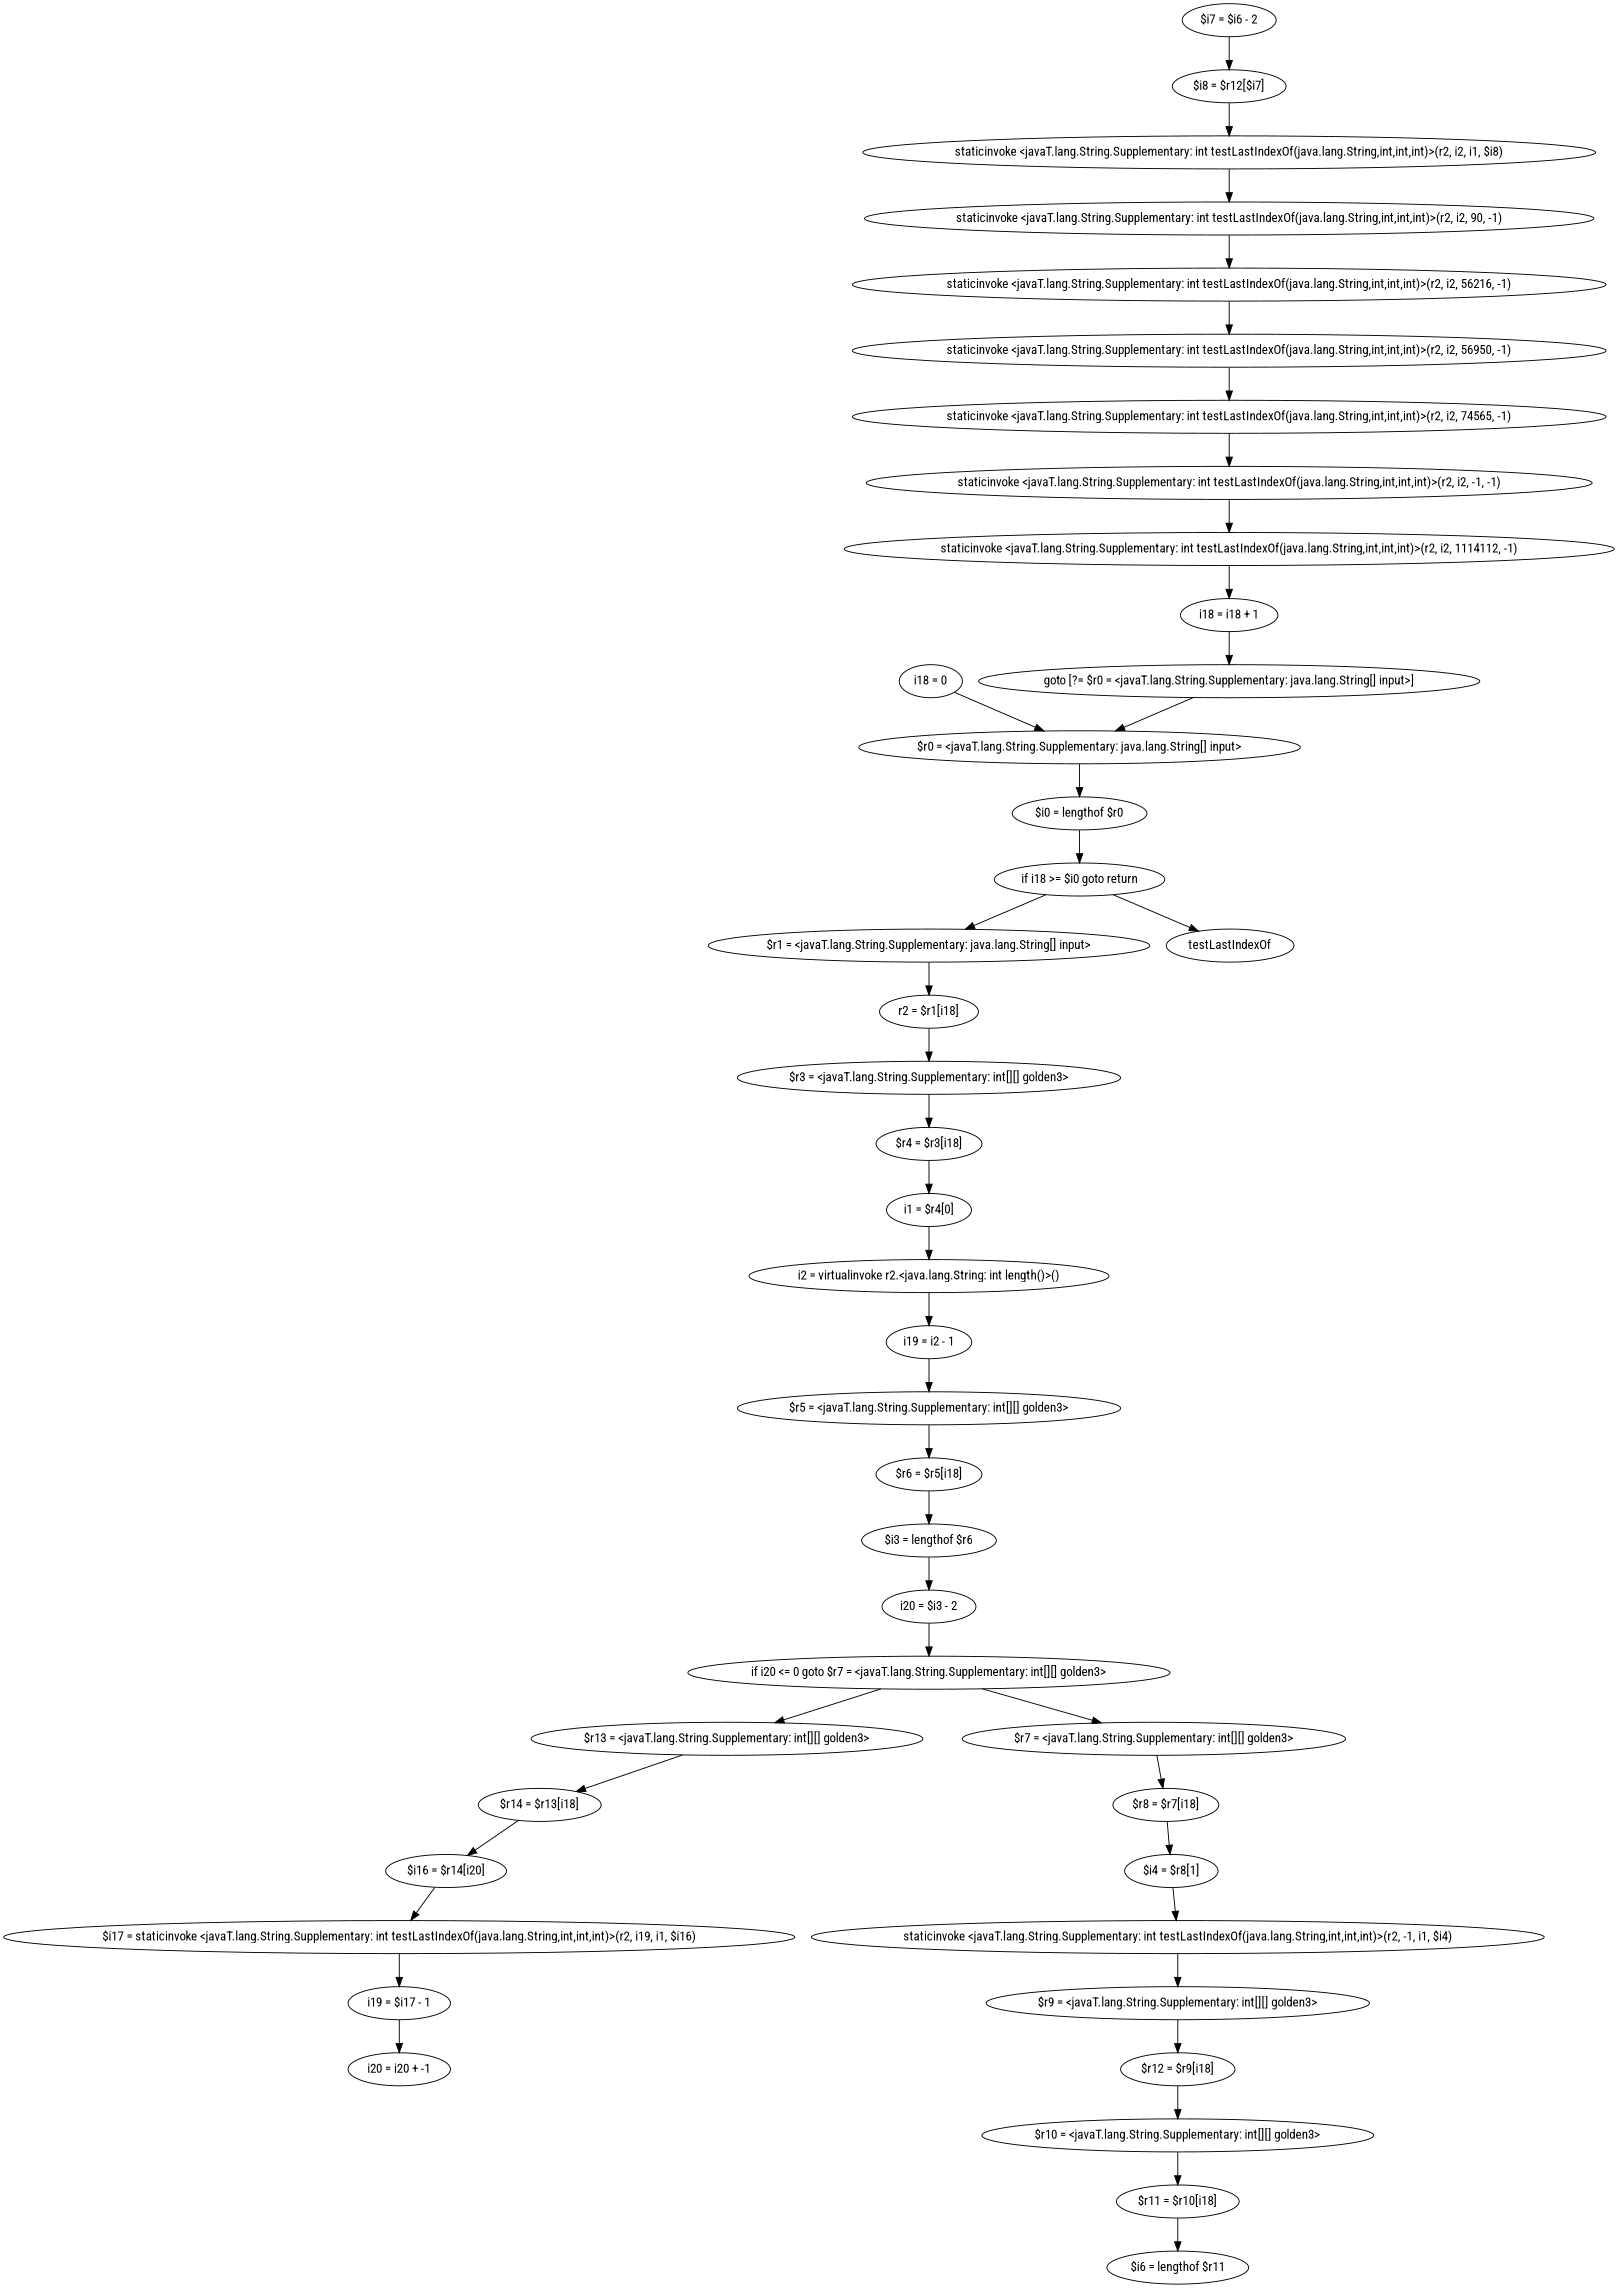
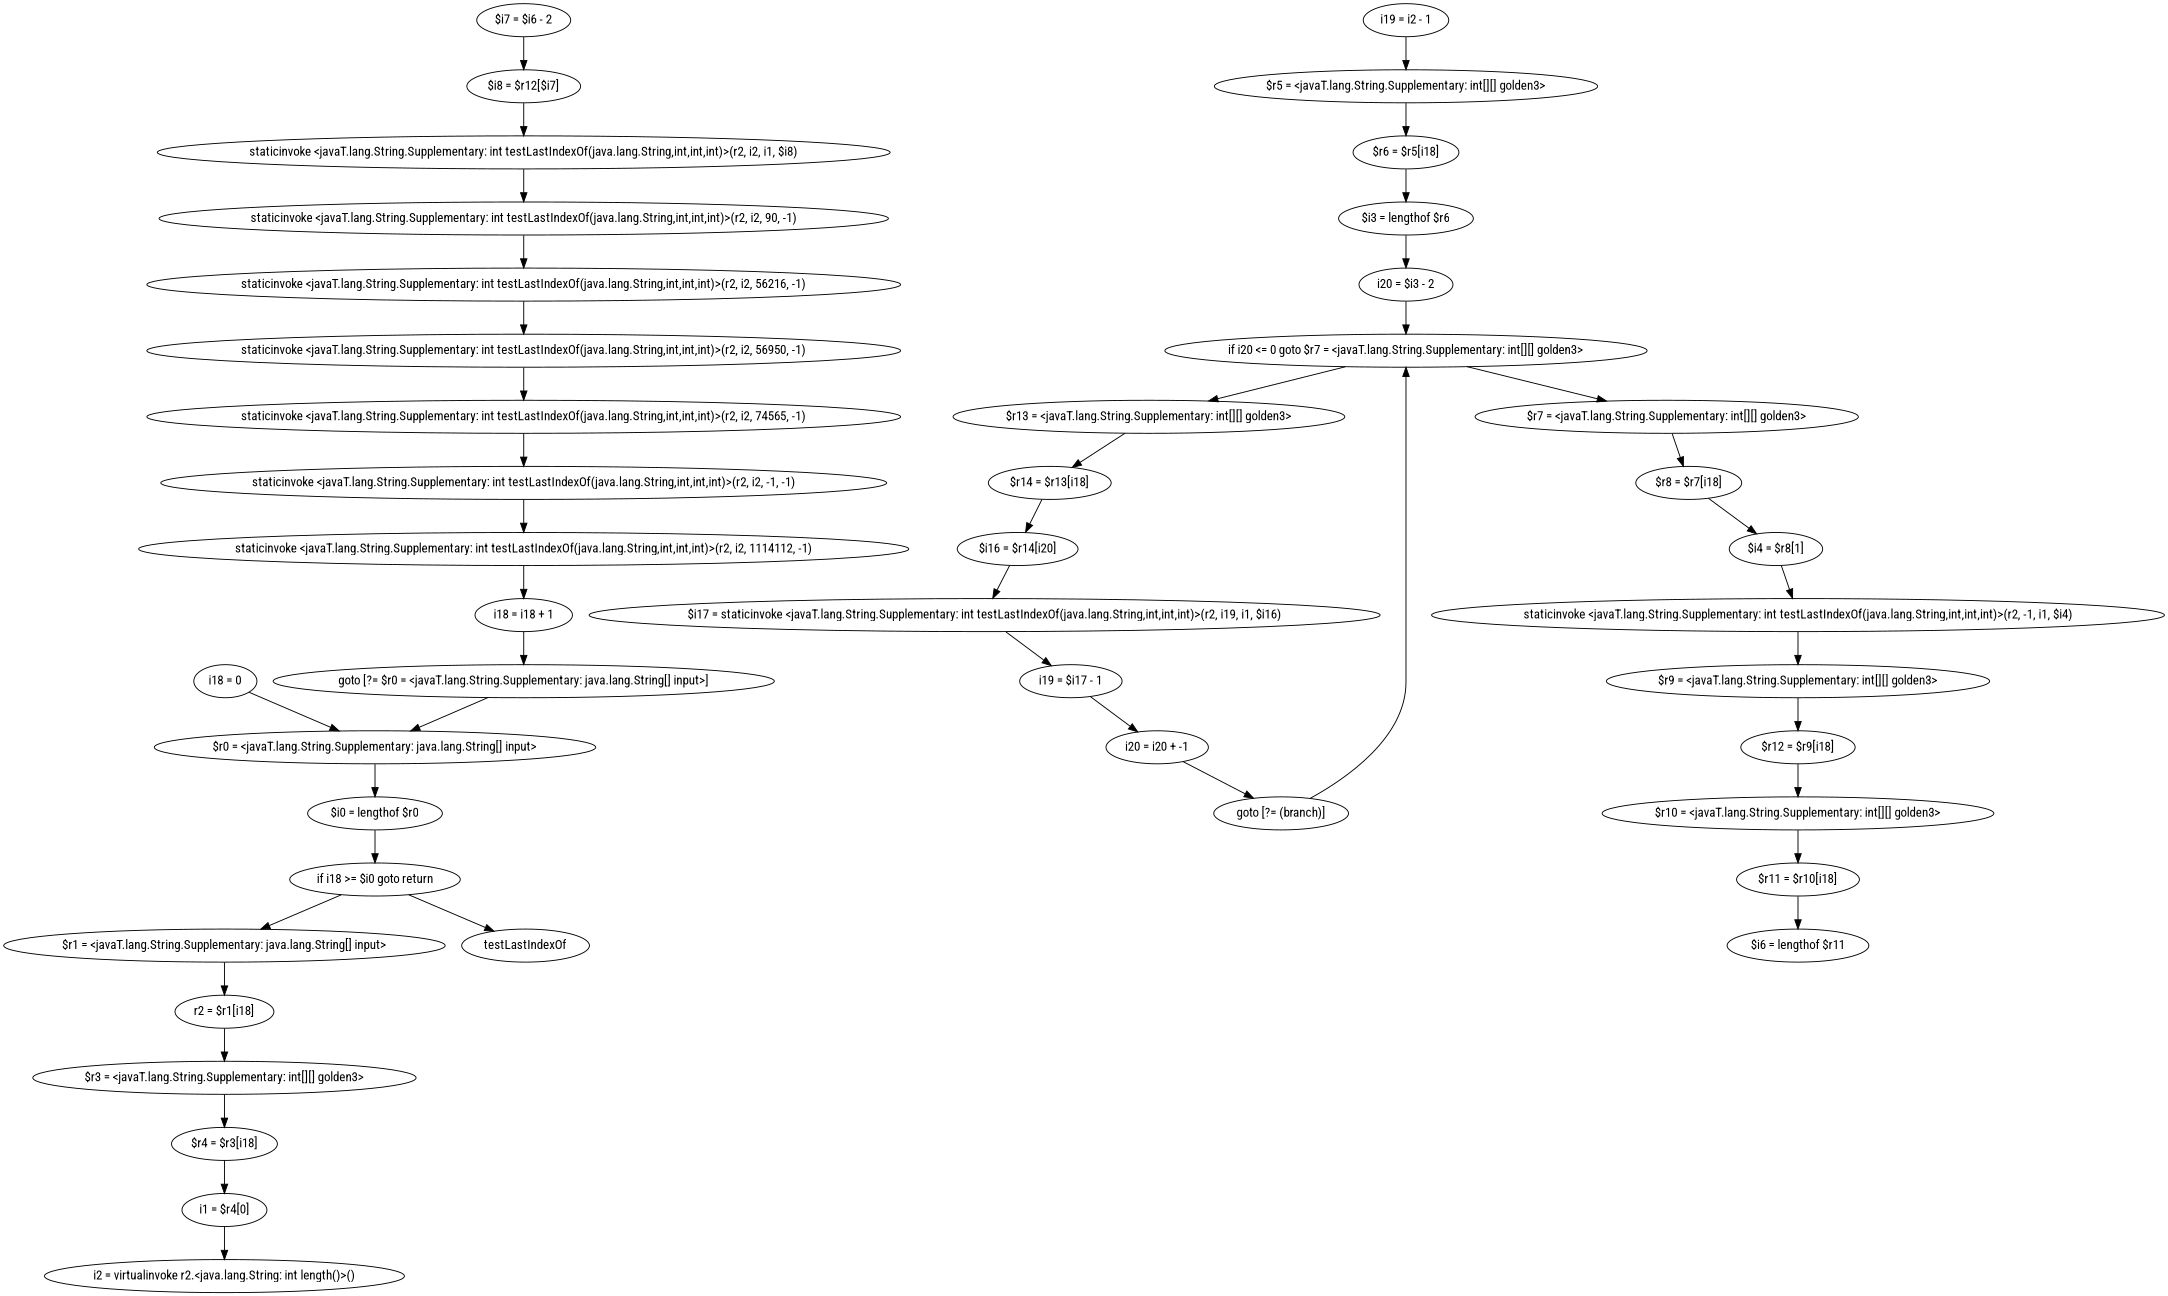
  digraph {
    fontname="Roboto Condensed"
    node [fontname="Roboto Condensed"]
    edge [fontname="Roboto Condensed"]
    "i18 = 0"
    "$r0 = <javaT.lang.String.Supplementary: java.lang.String[] input>"
    "$i0 = lengthof $r0"
    "if i18 >= $i0 goto return"
    "$r1 = <javaT.lang.String.Supplementary: java.lang.String[] input>"
    n6 [label=testLastIndexOf]
    "r2 = $r1[i18]"
    "$r3 = <javaT.lang.String.Supplementary: int[][] golden3>"
    "$r4 = $r3[i18]"
    "i1 = $r4[0]"
    "i2 = virtualinvoke r2.<java.lang.String: int length()>()"
    "i19 = i2 - 1"
    "$r5 = <javaT.lang.String.Supplementary: int[][] golden3>"
    "$r6 = $r5[i18]"
    "$i3 = lengthof $r6"
    "i20 = $i3 - 2"
    "if i20 <= 0 goto $r7 = <javaT.lang.String.Supplementary: int[][] golden3>"
    "$r13 = <javaT.lang.String.Supplementary: int[][] golden3>"
    "$r7 = <javaT.lang.String.Supplementary: int[][] golden3>"
    "$r14 = $r13[i18]"
    "$r8 = $r7[i18]"
    "$i16 = $r14[i20]"
    "$i17 = staticinvoke <javaT.lang.String.Supplementary: int testLastIndexOf(java.lang.String,int,int,int)>(r2, i19, i1, $i16)"
    "i19 = $i17 - 1"
    "i20 = i20 + -1"
+   "goto [?= (branch)]"
    "$i4 = $r8[1]"
    "staticinvoke <javaT.lang.String.Supplementary: int testLastIndexOf(java.lang.String,int,int,int)>(r2, -1, i1, $i4)"
    "$r9 = <javaT.lang.String.Supplementary: int[][] golden3>"
    "$r12 = $r9[i18]"
    "$r10 = <javaT.lang.String.Supplementary: int[][] golden3>"
    "$r11 = $r10[i18]"
    "$i6 = lengthof $r11"
    "$i7 = $i6 - 2"
    "$i8 = $r12[$i7]"
    "staticinvoke <javaT.lang.String.Supplementary: int testLastIndexOf(java.lang.String,int,int,int)>(r2, i2, i1, $i8)"
    "staticinvoke <javaT.lang.String.Supplementary: int testLastIndexOf(java.lang.String,int,int,int)>(r2, i2, 90, -1)"
    "staticinvoke <javaT.lang.String.Supplementary: int testLastIndexOf(java.lang.String,int,int,int)>(r2, i2, 56216, -1)"
    "staticinvoke <javaT.lang.String.Supplementary: int testLastIndexOf(java.lang.String,int,int,int)>(r2, i2, 56950, -1)"
    "staticinvoke <javaT.lang.String.Supplementary: int testLastIndexOf(java.lang.String,int,int,int)>(r2, i2, 74565, -1)"
    "staticinvoke <javaT.lang.String.Supplementary: int testLastIndexOf(java.lang.String,int,int,int)>(r2, i2, -1, -1)"
    "staticinvoke <javaT.lang.String.Supplementary: int testLastIndexOf(java.lang.String,int,int,int)>(r2, i2, 1114112, -1)"
    "i18 = i18 + 1"
    "goto [?= $r0 = <javaT.lang.String.Supplementary: java.lang.String[] input>]"
    "i18 = 0" -> "$r0 = <javaT.lang.String.Supplementary: java.lang.String[] input>"
    "$r0 = <javaT.lang.String.Supplementary: java.lang.String[] input>" -> "$i0 = lengthof $r0"
    "$i0 = lengthof $r0" -> "if i18 >= $i0 goto return"
    "if i18 >= $i0 goto return" -> "$r1 = <javaT.lang.String.Supplementary: java.lang.String[] input>"
    "if i18 >= $i0 goto return" -> n6
    "$r1 = <javaT.lang.String.Supplementary: java.lang.String[] input>" -> "r2 = $r1[i18]"
    "r2 = $r1[i18]" -> "$r3 = <javaT.lang.String.Supplementary: int[][] golden3>"
    "$r3 = <javaT.lang.String.Supplementary: int[][] golden3>" -> "$r4 = $r3[i18]"
    "$r4 = $r3[i18]" -> "i1 = $r4[0]"
    "i1 = $r4[0]" -> "i2 = virtualinvoke r2.<java.lang.String: int length()>()"
-   "i2 = virtualinvoke r2.<java.lang.String: int length()>()" -> "i19 = i2 - 1"
    "i19 = i2 - 1" -> "$r5 = <javaT.lang.String.Supplementary: int[][] golden3>"
    "$r5 = <javaT.lang.String.Supplementary: int[][] golden3>" -> "$r6 = $r5[i18]"
    "$r6 = $r5[i18]" -> "$i3 = lengthof $r6"
    "$i3 = lengthof $r6" -> "i20 = $i3 - 2"
    "i20 = $i3 - 2" -> "if i20 <= 0 goto $r7 = <javaT.lang.String.Supplementary: int[][] golden3>"
    "if i20 <= 0 goto $r7 = <javaT.lang.String.Supplementary: int[][] golden3>" -> "$r13 = <javaT.lang.String.Supplementary: int[][] golden3>"
    "if i20 <= 0 goto $r7 = <javaT.lang.String.Supplementary: int[][] golden3>" -> "$r7 = <javaT.lang.String.Supplementary: int[][] golden3>"
    "$r13 = <javaT.lang.String.Supplementary: int[][] golden3>" -> "$r14 = $r13[i18]"
    "$r7 = <javaT.lang.String.Supplementary: int[][] golden3>" -> "$r8 = $r7[i18]"
    "$r14 = $r13[i18]" -> "$i16 = $r14[i20]"
    "$r8 = $r7[i18]" -> "$i4 = $r8[1]"
    "$i16 = $r14[i20]" -> "$i17 = staticinvoke <javaT.lang.String.Supplementary: int testLastIndexOf(java.lang.String,int,int,int)>(r2, i19, i1, $i16)"
    "$i17 = staticinvoke <javaT.lang.String.Supplementary: int testLastIndexOf(java.lang.String,int,int,int)>(r2, i19, i1, $i16)" -> "i19 = $i17 - 1"
    "i19 = $i17 - 1" -> "i20 = i20 + -1"
+   "i20 = i20 + -1" -> "goto [?= (branch)]"
+   "goto [?= (branch)]" -> "if i20 <= 0 goto $r7 = <javaT.lang.String.Supplementary: int[][] golden3>"
    "$i4 = $r8[1]" -> "staticinvoke <javaT.lang.String.Supplementary: int testLastIndexOf(java.lang.String,int,int,int)>(r2, -1, i1, $i4)"
    "staticinvoke <javaT.lang.String.Supplementary: int testLastIndexOf(java.lang.String,int,int,int)>(r2, -1, i1, $i4)" -> "$r9 = <javaT.lang.String.Supplementary: int[][] golden3>"
    "$r9 = <javaT.lang.String.Supplementary: int[][] golden3>" -> "$r12 = $r9[i18]"
    "$r12 = $r9[i18]" -> "$r10 = <javaT.lang.String.Supplementary: int[][] golden3>"
    "$r10 = <javaT.lang.String.Supplementary: int[][] golden3>" -> "$r11 = $r10[i18]"
    "$r11 = $r10[i18]" -> "$i6 = lengthof $r11"
    "$i7 = $i6 - 2" -> "$i8 = $r12[$i7]"
    "$i8 = $r12[$i7]" -> "staticinvoke <javaT.lang.String.Supplementary: int testLastIndexOf(java.lang.String,int,int,int)>(r2, i2, i1, $i8)"
    "staticinvoke <javaT.lang.String.Supplementary: int testLastIndexOf(java.lang.String,int,int,int)>(r2, i2, i1, $i8)" -> "staticinvoke <javaT.lang.String.Supplementary: int testLastIndexOf(java.lang.String,int,int,int)>(r2, i2, 90, -1)"
    "staticinvoke <javaT.lang.String.Supplementary: int testLastIndexOf(java.lang.String,int,int,int)>(r2, i2, 90, -1)" -> "staticinvoke <javaT.lang.String.Supplementary: int testLastIndexOf(java.lang.String,int,int,int)>(r2, i2, 56216, -1)"
    "staticinvoke <javaT.lang.String.Supplementary: int testLastIndexOf(java.lang.String,int,int,int)>(r2, i2, 56216, -1)" -> "staticinvoke <javaT.lang.String.Supplementary: int testLastIndexOf(java.lang.String,int,int,int)>(r2, i2, 56950, -1)"
    "staticinvoke <javaT.lang.String.Supplementary: int testLastIndexOf(java.lang.String,int,int,int)>(r2, i2, 56950, -1)" -> "staticinvoke <javaT.lang.String.Supplementary: int testLastIndexOf(java.lang.String,int,int,int)>(r2, i2, 74565, -1)"
    "staticinvoke <javaT.lang.String.Supplementary: int testLastIndexOf(java.lang.String,int,int,int)>(r2, i2, 74565, -1)" -> "staticinvoke <javaT.lang.String.Supplementary: int testLastIndexOf(java.lang.String,int,int,int)>(r2, i2, -1, -1)"
    "staticinvoke <javaT.lang.String.Supplementary: int testLastIndexOf(java.lang.String,int,int,int)>(r2, i2, -1, -1)" -> "staticinvoke <javaT.lang.String.Supplementary: int testLastIndexOf(java.lang.String,int,int,int)>(r2, i2, 1114112, -1)"
    "staticinvoke <javaT.lang.String.Supplementary: int testLastIndexOf(java.lang.String,int,int,int)>(r2, i2, 1114112, -1)" -> "i18 = i18 + 1"
    "i18 = i18 + 1" -> "goto [?= $r0 = <javaT.lang.String.Supplementary: java.lang.String[] input>]"
    "goto [?= $r0 = <javaT.lang.String.Supplementary: java.lang.String[] input>]" -> "$r0 = <javaT.lang.String.Supplementary: java.lang.String[] input>"
  }
